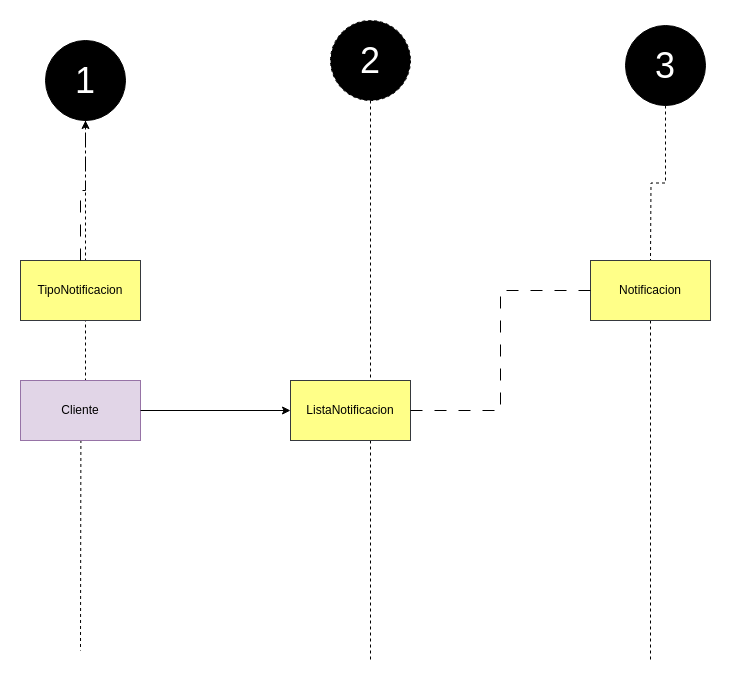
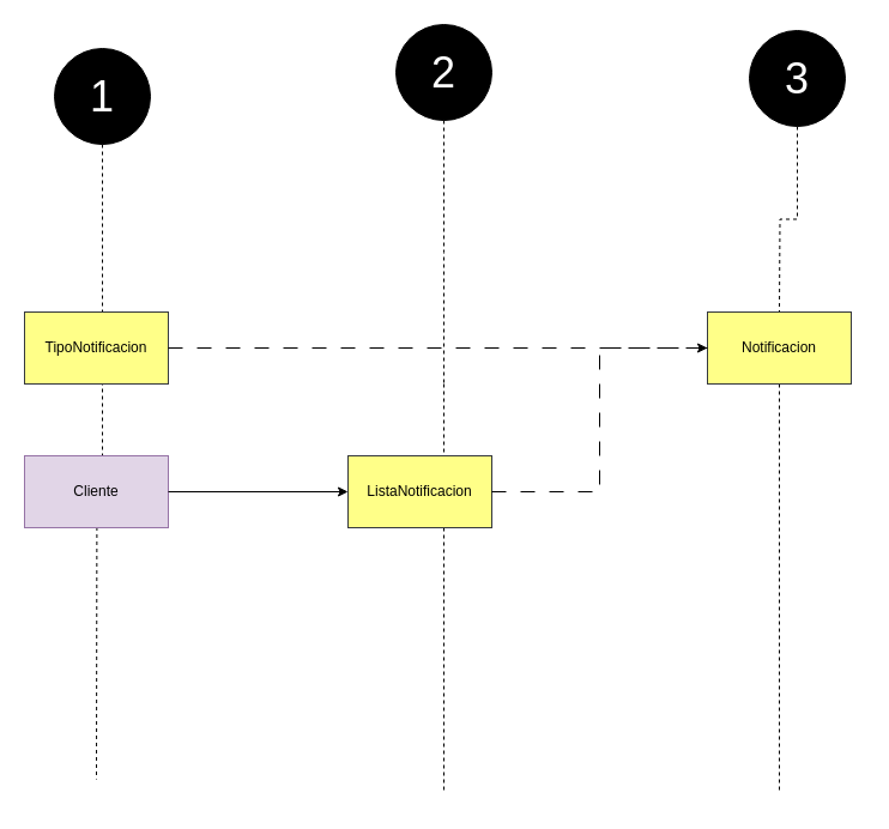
  <mxCell id="0" />
  <mxCell id="1" parent="0" />
  <mxCell id="2" value="" style="group" parent="1" vertex="1" connectable="0"><mxGeometry x="40" y="20" width="120" height="630" as="geometry" /></mxCell>
  <mxCell id="3" style="edgeStyle=orthogonalEdgeStyle;rounded=0;orthogonalLoop=1;jettySize=auto;html=1;dashed=1;endArrow=none;endFill=0;" parent="2" source="4" edge="1"><mxGeometry relative="1" as="geometry"><mxPoint x="40" y="630.0" as="targetPoint" /></mxGeometry></mxCell>
  <mxCell id="4" value="&lt;font color=&quot;#ffffff&quot; style=&quot;font-size: 36px;&quot;&gt;1&lt;/font&gt;" style="ellipse;whiteSpace=wrap;html=1;aspect=fixed;fillColor=#000000;" parent="2" vertex="1"><mxGeometry x="5" y="20" width="80" height="80" as="geometry" /></mxCell>
  <mxCell id="5" value="TipoNotificacion" style="rounded=0;whiteSpace=wrap;html=1;fillColor=#ffff88;strokeColor=#36393d;" parent="2" vertex="1"><mxGeometry x="-20" y="240" width="120" height="60" as="geometry" /></mxCell>
  <mxCell id="6" value="Cliente" style="rounded=0;whiteSpace=wrap;html=1;fillColor=#e1d5e7;strokeColor=#9673a6;" vertex="1" parent="2"><mxGeometry x="-20" y="360" width="120" height="60" as="geometry" /></mxCell>
  <mxCell id="7" value="" style="group" parent="1" vertex="1" connectable="0"><mxGeometry x="330" y="20" width="110" height="650" as="geometry" /></mxCell>
- <mxCell id="8" value="&lt;font color=&quot;#ffffff&quot; style=&quot;font-size: 36px;&quot;&gt;2&lt;/font&gt;" style="ellipse;whiteSpace=wrap;html=1;aspect=fixed;fillColor=#000000;dashed=1;" parent="7" vertex="1"><mxGeometry width="80" height="80" as="geometry" /></mxCell>
+ <mxCell id="8" value="&lt;font color=&quot;#ffffff&quot; style=&quot;font-size: 36px;&quot;&gt;2&lt;/font&gt;" style="ellipse;whiteSpace=wrap;html=1;aspect=fixed;fillColor=#000000;" parent="7" vertex="1"><mxGeometry width="80" height="80" as="geometry" /></mxCell>
  <mxCell id="9" value="" style="edgeStyle=orthogonalEdgeStyle;rounded=0;orthogonalLoop=1;jettySize=auto;html=1;endArrow=none;endFill=0;dashed=1;" parent="7" edge="1"><mxGeometry relative="1" as="geometry"><mxPoint x="40" y="640" as="targetPoint" /><mxPoint x="40" y="300" as="sourcePoint" /></mxGeometry></mxCell>
  <mxCell id="10" value="" style="edgeStyle=orthogonalEdgeStyle;rounded=0;orthogonalLoop=1;jettySize=auto;html=1;endArrow=none;endFill=0;dashed=1;" parent="7" source="8" edge="1"><mxGeometry relative="1" as="geometry"><mxPoint x="40" y="300" as="targetPoint" /><mxPoint x="390" y="120" as="sourcePoint" /></mxGeometry></mxCell>
  <mxCell id="11" value="ListaNotificacion" style="rounded=0;whiteSpace=wrap;html=1;fillColor=#ffff88;strokeColor=#36393d;" parent="7" vertex="1"><mxGeometry x="-40" y="360" width="120" height="60" as="geometry" /></mxCell>
  <mxCell id="12" value="" style="group" vertex="1" connectable="0" parent="1"><mxGeometry x="610" y="20" width="110" height="650" as="geometry" /></mxCell>
  <mxCell id="13" value="&lt;font color=&quot;#ffffff&quot; style=&quot;font-size: 36px;&quot;&gt;3&lt;/font&gt;" style="ellipse;whiteSpace=wrap;html=1;aspect=fixed;fillColor=#000000;" vertex="1" parent="12"><mxGeometry x="15" y="5" width="80" height="80" as="geometry" /></mxCell>
  <mxCell id="14" value="" style="edgeStyle=orthogonalEdgeStyle;rounded=0;orthogonalLoop=1;jettySize=auto;html=1;endArrow=none;endFill=0;dashed=1;" edge="1" parent="12"><mxGeometry relative="1" as="geometry"><mxPoint x="40" y="640" as="targetPoint" /><mxPoint x="40" y="300" as="sourcePoint" /></mxGeometry></mxCell>
  <mxCell id="15" value="" style="edgeStyle=orthogonalEdgeStyle;rounded=0;orthogonalLoop=1;jettySize=auto;html=1;endArrow=none;endFill=0;dashed=1;" edge="1" parent="12" source="13"><mxGeometry relative="1" as="geometry"><mxPoint x="40" y="240" as="targetPoint" /><mxPoint x="390" y="120" as="sourcePoint" /></mxGeometry></mxCell>
  <mxCell id="16" value="Notificacion" style="rounded=0;whiteSpace=wrap;html=1;fillColor=#ffff88;strokeColor=#36393d;" vertex="1" parent="12"><mxGeometry x="-20" y="240" width="120" height="60" as="geometry" /></mxCell>
  <mxCell id="17" style="edgeStyle=orthogonalEdgeStyle;rounded=0;orthogonalLoop=1;jettySize=auto;html=1;exitX=1;exitY=0.5;exitDx=0;exitDy=0;entryX=0;entryY=0.5;entryDx=0;entryDy=0;dashed=1;dashPattern=12 12;endArrow=none;" edge="1" parent="1" source="11" target="16"><mxGeometry relative="1" as="geometry" /></mxCell>
  <mxCell id="18" style="edgeStyle=orthogonalEdgeStyle;rounded=0;orthogonalLoop=1;jettySize=auto;html=1;exitX=1;exitY=0.5;exitDx=0;exitDy=0;dashed=0;dashPattern=12 12;" edge="1" parent="1" source="6" target="11"><mxGeometry relative="1" as="geometry" /></mxCell>
- <mxCell id="19" style="edgeStyle=orthogonalEdgeStyle;rounded=0;orthogonalLoop=1;jettySize=auto;html=1;dashed=1;dashPattern=12 12;" edge="1" parent="1" source="5" target="4"><mxGeometry relative="1" as="geometry"><mxPoint x="580" y="290" as="targetPoint" /></mxGeometry></mxCell>
+ <mxCell id="19" style="edgeStyle=orthogonalEdgeStyle;rounded=0;orthogonalLoop=1;jettySize=auto;html=1;entryX=0;entryY=0.5;entryDx=0;entryDy=0;dashed=1;dashPattern=12 12;" edge="1" parent="1" source="5" target="16"><mxGeometry relative="1" as="geometry"><mxPoint x="580" y="290" as="targetPoint" /></mxGeometry></mxCell>
